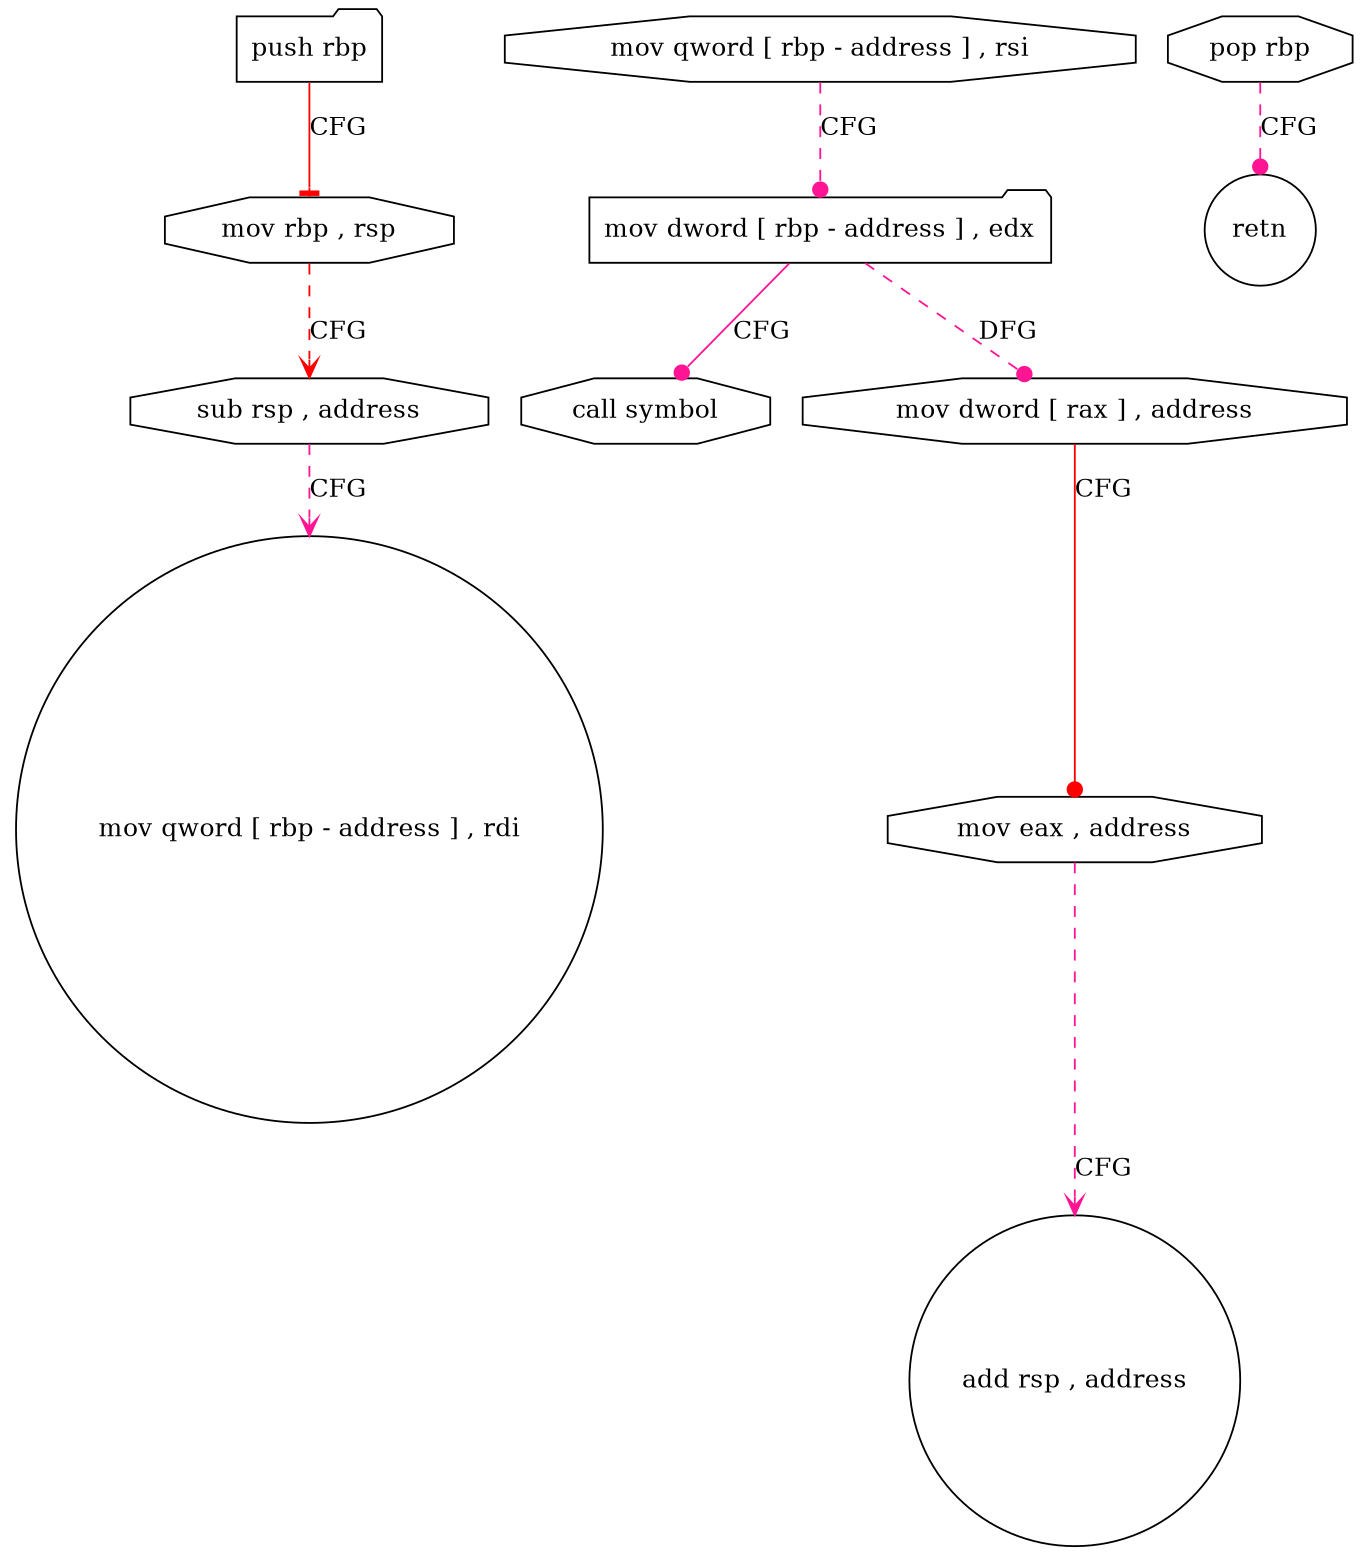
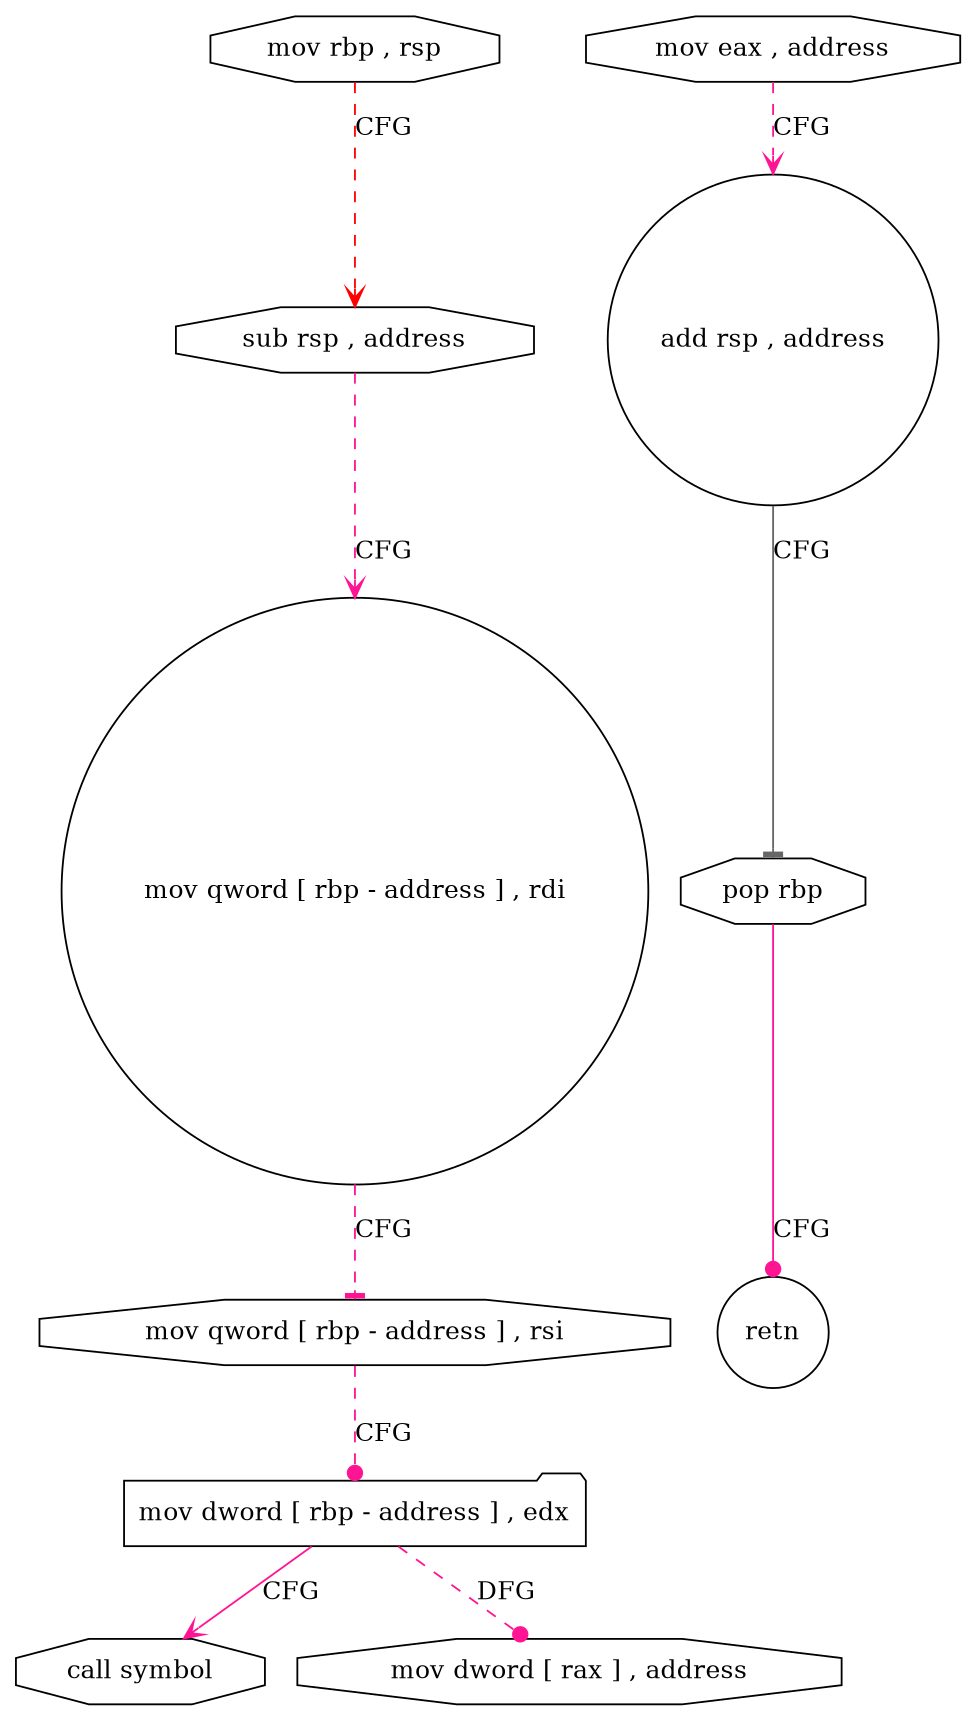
  digraph {
    node [shape=octagon]
    edge [arrowhead=vee color=deeppink style=dashed]
-   n1 [label="push rbp" shape=folder]
    n2 [label="mov rbp , rsp"]
    n3 [label="sub rsp , address"]
    n4 [label="mov qword [ rbp - address ] , rdi" shape=circle]
    n5 [label="mov qword [ rbp - address ] , rsi"]
    n6 [label="mov dword [ rbp - address ] , edx" shape=folder]
    n7 [label="call symbol"]
    n8 [label="mov dword [ rax ] , address"]
    n9 [label="mov eax , address"]
    n10 [label="add rsp , address" shape=circle]
    n11 [label="pop rbp"]
    n12 [label=retn shape=circle]
-   n1 -> n2 [arrowhead=tee color=red label=CFG style=solid]
    n2 -> n3 [color=red label=CFG]
    n3 -> n4 [label=CFG]
+   n4 -> n5 [arrowhead=tee label=CFG]
    n5 -> n6 [arrowhead=dot label=CFG]
-   n6 -> n7 [arrowhead=dot label=CFG style=solid]
+   n6 -> n7 [label=CFG style=solid]
    n6 -> n8 [arrowhead=dot label=DFG]
-   n8 -> n9 [arrowhead=dot color=red label=CFG style=solid]
    n9 -> n10 [label=CFG]
-   n11 -> n12 [arrowhead=dot label=CFG]
+   n10 -> n11 [arrowhead=tee color=gray40 label=CFG style=solid]
+   n11 -> n12 [arrowhead=dot label=CFG style=solid]
  }
